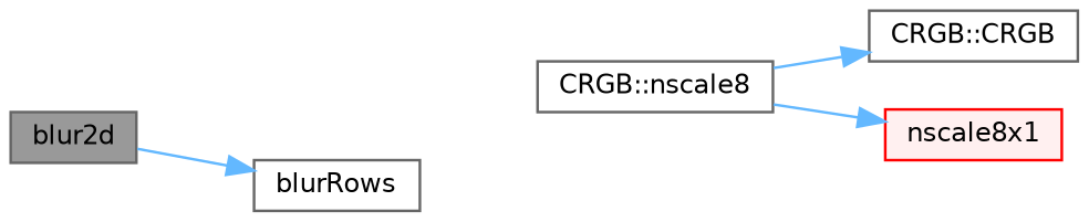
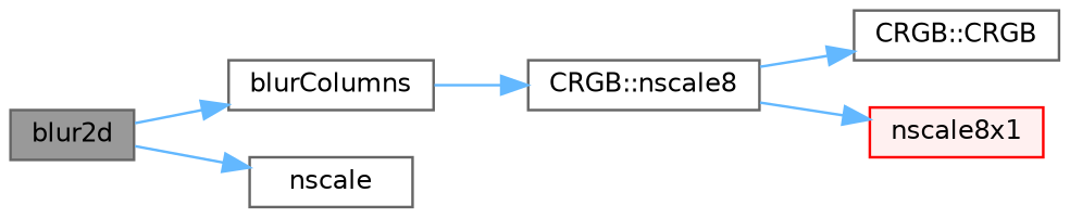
  digraph {
    rankdir=LR
    node [color=grey40 fillcolor=white fontname=Helvetica fontsize=10 shape=box style=filled]
    edge [color=steelblue1 fontname=Helvetica fontsize=10 labelfontname=Helvetica labelfontsize=10 style=solid]
    n1 [color=gray40 fillcolor=grey60 fontcolor=black height=0.2 label=blur2d width=0.4]
-   n3 [height=0.2 label=blurRows width=0.4]
+   n2 [height=0.2 label=blurColumns width=0.4]
+   n3 [height=0.2 label=nscale width=0.4]
    n4 [height=0.2 label="CRGB::nscale8" width=0.4]
    n5 [height=0.2 label="CRGB::CRGB" width=0.4]
    n6 [color=red fillcolor="#FFF0F0" height=0.2 label=nscale8x1 width=0.4]
+   n1 -> n2
    n1 -> n3
+   n2 -> n4
    n4 -> n5
    n4 -> n6
  }
